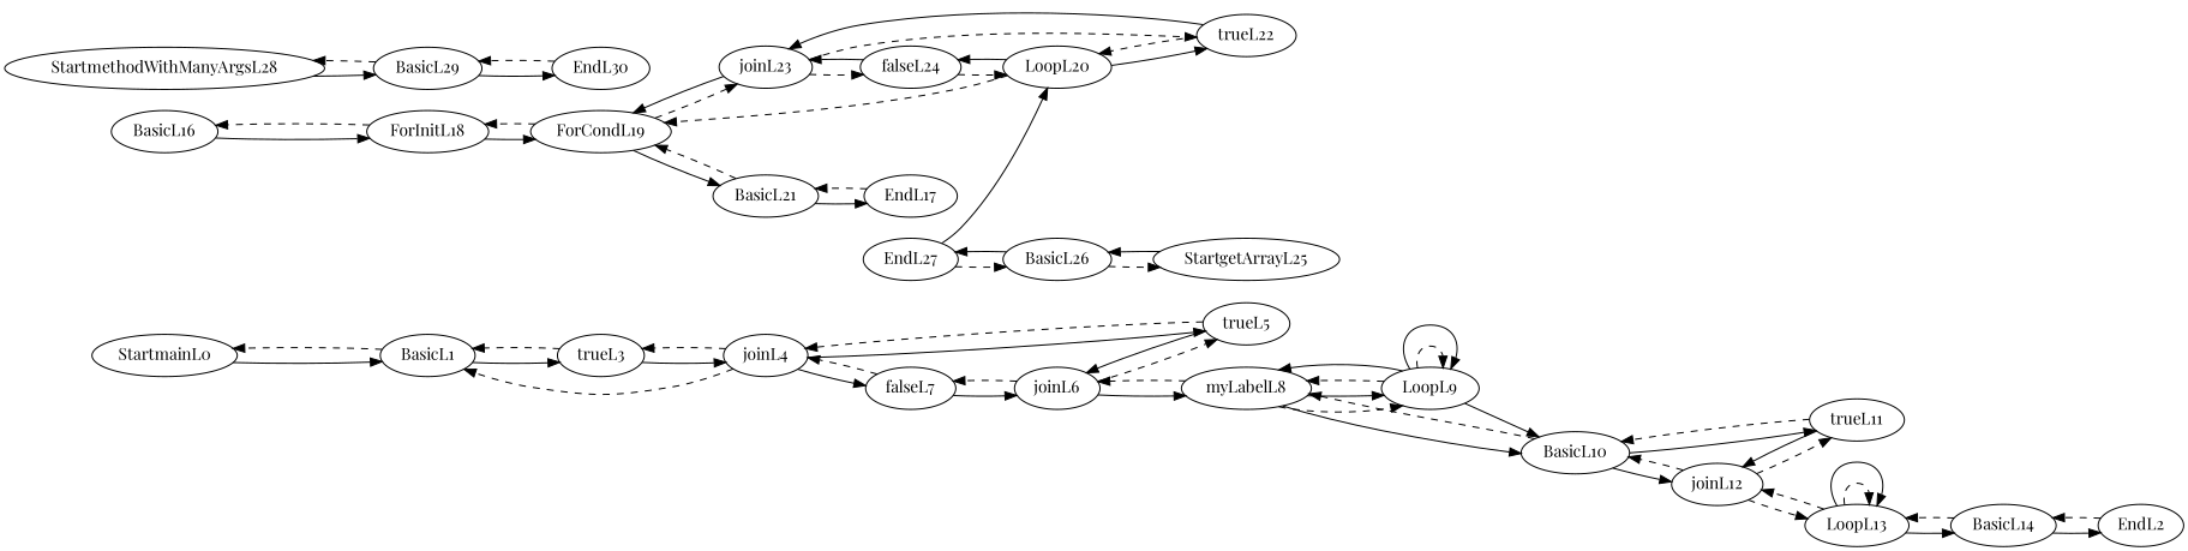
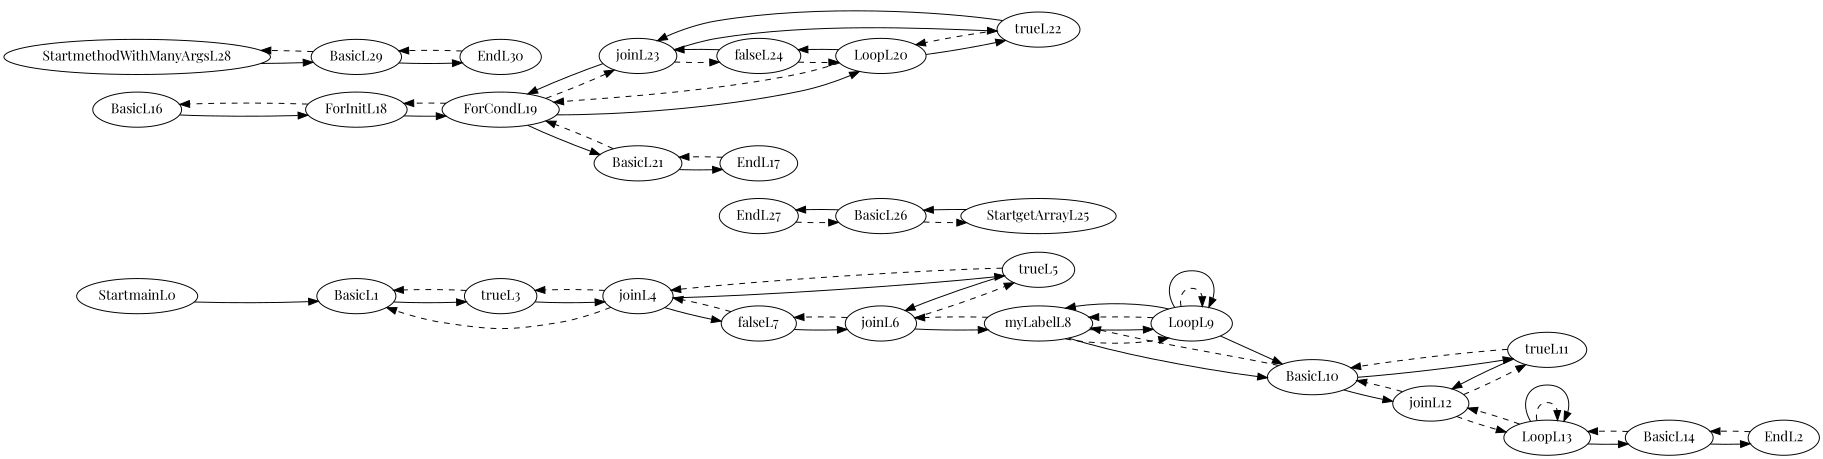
  digraph {
    fontname="Playfair Display"
    rankdir=LR
    node [fontname="Playfair Display"]
    edge [fontname="Playfair Display" style=dashed]
    StartmainL0
    BasicL1
    trueL3
    joinL4
    trueL5
    falseL7
    joinL6
    myLabelL8
    LoopL9
    BasicL10
    trueL11
    joinL12
    LoopL13
    BasicL14
    EndL2
    BasicL16
    ForInitL18
    ForCondL19
    joinL23
    LoopL20
    BasicL21
    trueL22
    falseL24
    EndL17
    StartgetArrayL25
    BasicL26
    EndL27
    StartmethodWithManyArgsL28
    BasicL29
    EndL30
    StartmainL0 -> BasicL1 [style=""]
-   BasicL1 -> StartmainL0
    BasicL1 -> trueL3 [style=""]
    trueL3 -> BasicL1
    trueL3 -> joinL4 [style=""]
    joinL4 -> BasicL1
    joinL4 -> trueL3
    joinL4 -> trueL5 [style=""]
    joinL4 -> falseL7 [style=""]
    trueL5 -> joinL4
    trueL5 -> joinL6 [style=""]
    falseL7 -> joinL4
    falseL7 -> joinL6 [style=""]
    joinL6 -> trueL5
    joinL6 -> falseL7
    joinL6 -> myLabelL8 [style=""]
    myLabelL8 -> joinL6
    myLabelL8 -> LoopL9
    myLabelL8 -> LoopL9 [style=""]
    myLabelL8 -> BasicL10 [style=""]
    LoopL9 -> myLabelL8
    LoopL9 -> myLabelL8 [style=""]
    LoopL9 -> LoopL9
    LoopL9 -> LoopL9 [style=""]
    LoopL9 -> BasicL10 [style=""]
    BasicL10 -> myLabelL8
    BasicL10 -> trueL11 [style=""]
    BasicL10 -> joinL12 [style=""]
    trueL11 -> BasicL10
    trueL11 -> joinL12 [style=""]
    joinL12 -> BasicL10
    joinL12 -> trueL11
    joinL12 -> LoopL13
    LoopL13 -> joinL12
    LoopL13 -> LoopL13
    LoopL13 -> LoopL13 [style=""]
    LoopL13 -> BasicL14 [style=""]
    BasicL14 -> LoopL13
    BasicL14 -> EndL2 [style=""]
    EndL2 -> BasicL14
    BasicL16 -> ForInitL18 [style=""]
    ForInitL18 -> BasicL16
    ForInitL18 -> ForCondL19 [style=""]
    ForCondL19 -> ForInitL18
    ForCondL19 -> joinL23
-   EndL27 -> LoopL20 [style=""]
+   ForCondL19 -> LoopL20 [style=""]
    ForCondL19 -> BasicL21 [style=""]
    joinL23 -> ForCondL19 [style=""]
-   joinL23 -> trueL22
+   joinL23 -> trueL22 [style=solid]
    joinL23 -> falseL24
    LoopL20 -> ForCondL19
    LoopL20 -> trueL22 [style=""]
    LoopL20 -> falseL24 [style=""]
    BasicL21 -> ForCondL19
    BasicL21 -> EndL17 [style=""]
    trueL22 -> joinL23 [style=""]
    trueL22 -> LoopL20
    falseL24 -> joinL23 [style=""]
    falseL24 -> LoopL20
    EndL17 -> BasicL21
    StartgetArrayL25 -> BasicL26 [style=""]
    BasicL26 -> StartgetArrayL25
    BasicL26 -> EndL27 [style=""]
    EndL27 -> BasicL26
    StartmethodWithManyArgsL28 -> BasicL29 [style=""]
    BasicL29 -> StartmethodWithManyArgsL28
    BasicL29 -> EndL30 [style=""]
    EndL30 -> BasicL29
  }
